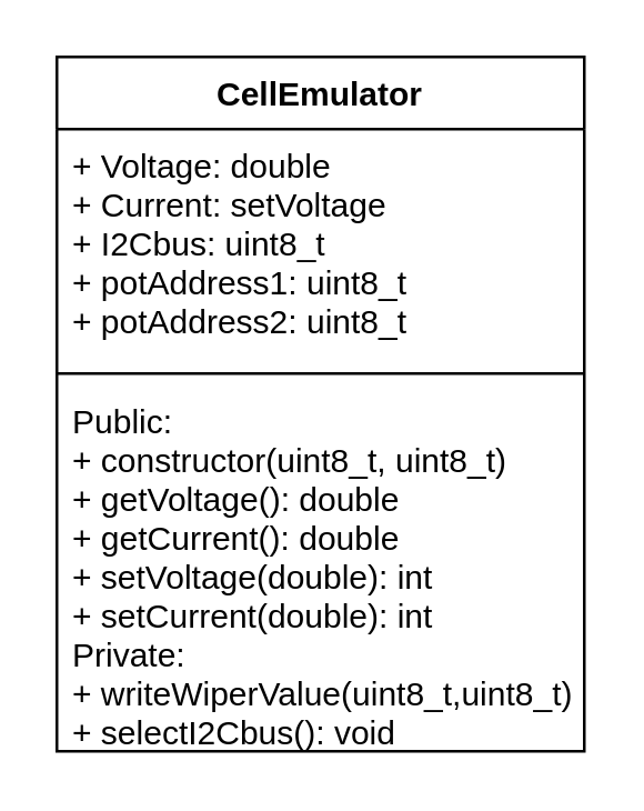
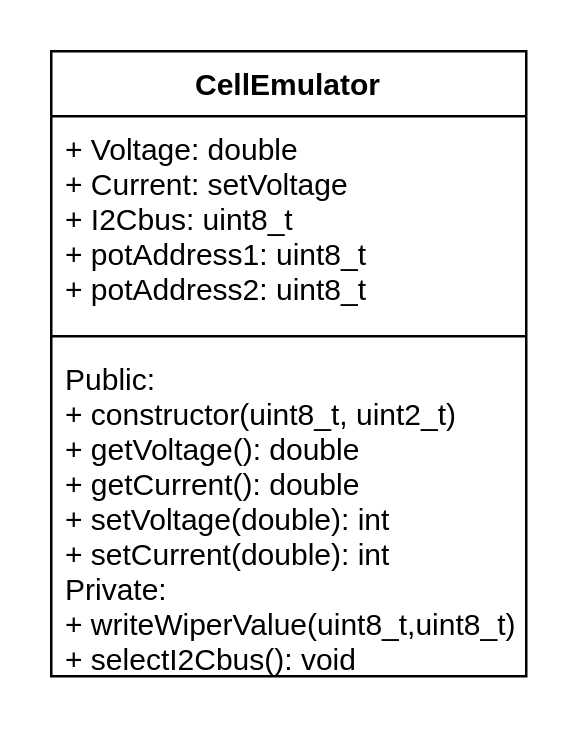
  <mxCell id="0" />
  <mxCell id="1" parent="0" />
  <mxCell id="2" value="CellEmulator" style="swimlane;fontStyle=1;align=center;verticalAlign=top;childLayout=stackLayout;horizontal=1;startSize=26;horizontalStack=0;resizeParent=1;resizeParentMax=0;resizeLast=0;collapsible=1;marginBottom=0;" vertex="1" parent="1"><mxGeometry x="20" y="20" width="190" height="250" as="geometry" /></mxCell>
  <mxCell id="3" value="+ Voltage: double&#10;+ Current: setVoltage&#10;+ I2Cbus: uint8_t&#10;+ potAddress1: uint8_t&#10;+ potAddress2: uint8_t" style="text;strokeColor=none;fillColor=none;align=left;verticalAlign=top;spacingLeft=4;spacingRight=4;overflow=hidden;rotatable=0;points=[[0,0.5],[1,0.5]];portConstraint=eastwest;" vertex="1" parent="2"><mxGeometry y="26" width="190" height="84" as="geometry" /></mxCell>
  <mxCell id="4" value="" style="line;strokeWidth=1;fillColor=none;align=left;verticalAlign=middle;spacingTop=-1;spacingLeft=3;spacingRight=3;rotatable=0;labelPosition=right;points=[];portConstraint=eastwest;" vertex="1" parent="2"><mxGeometry y="110" width="190" height="8" as="geometry" /></mxCell>
- <mxCell id="5" value="Public:&#10;+ constructor(uint8_t, uint8_t)&#10;+ getVoltage(): double&#10;+ getCurrent(): double&#10;+ setVoltage(double): int&#10;+ setCurrent(double): int&#10;Private:&#10;+ writeWiperValue(uint8_t,uint8_t): int&#10;+ selectI2Cbus(): void" style="text;strokeColor=none;fillColor=none;align=left;verticalAlign=top;spacingLeft=4;spacingRight=4;overflow=hidden;rotatable=0;points=[[0,0.5],[1,0.5]];portConstraint=eastwest;" vertex="1" parent="2"><mxGeometry y="118" width="190" height="132" as="geometry" /></mxCell>
+ <mxCell id="5" value="Public:&#10;+ constructor(uint8_t, uint2_t)&#10;+ getVoltage(): double&#10;+ getCurrent(): double&#10;+ setVoltage(double): int&#10;+ setCurrent(double): int&#10;Private:&#10;+ writeWiperValue(uint8_t,uint8_t): int&#10;+ selectI2Cbus(): void" style="text;strokeColor=none;fillColor=none;align=left;verticalAlign=top;spacingLeft=4;spacingRight=4;overflow=hidden;rotatable=0;points=[[0,0.5],[1,0.5]];portConstraint=eastwest;" vertex="1" parent="2"><mxGeometry y="118" width="190" height="132" as="geometry" /></mxCell>
